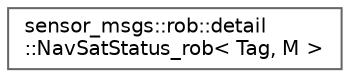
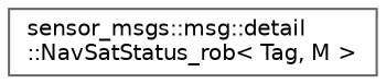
  digraph {
    rankdir=LR
-   n1 [color=grey40 fillcolor=white fontname=Helvetica fontsize=10 height=0.2 label="sensor_msgs::rob::detail\l::NavSatStatus_rob\< Tag, M \>" shape=box style=filled width=0.4]
+   n1 [color=grey40 fillcolor=white fontname=Helvetica fontsize=10 height=0.2 label="sensor_msgs::msg::detail\l::NavSatStatus_rob\< Tag, M \>" shape=box style=filled width=0.4]
  }
